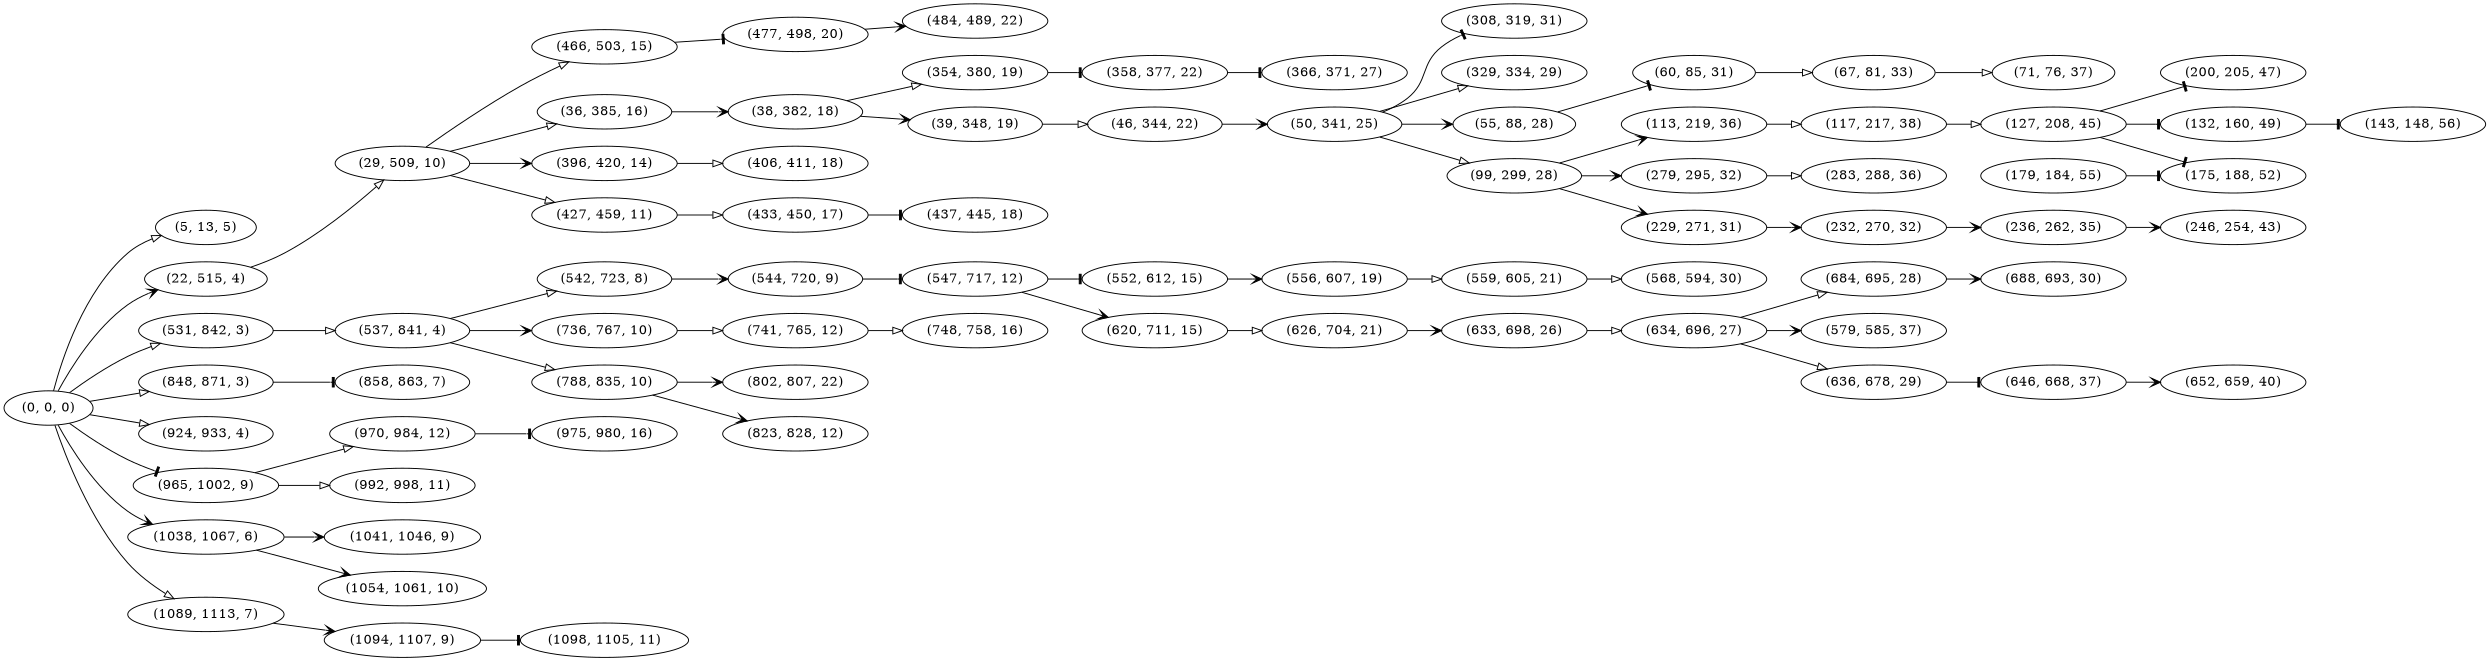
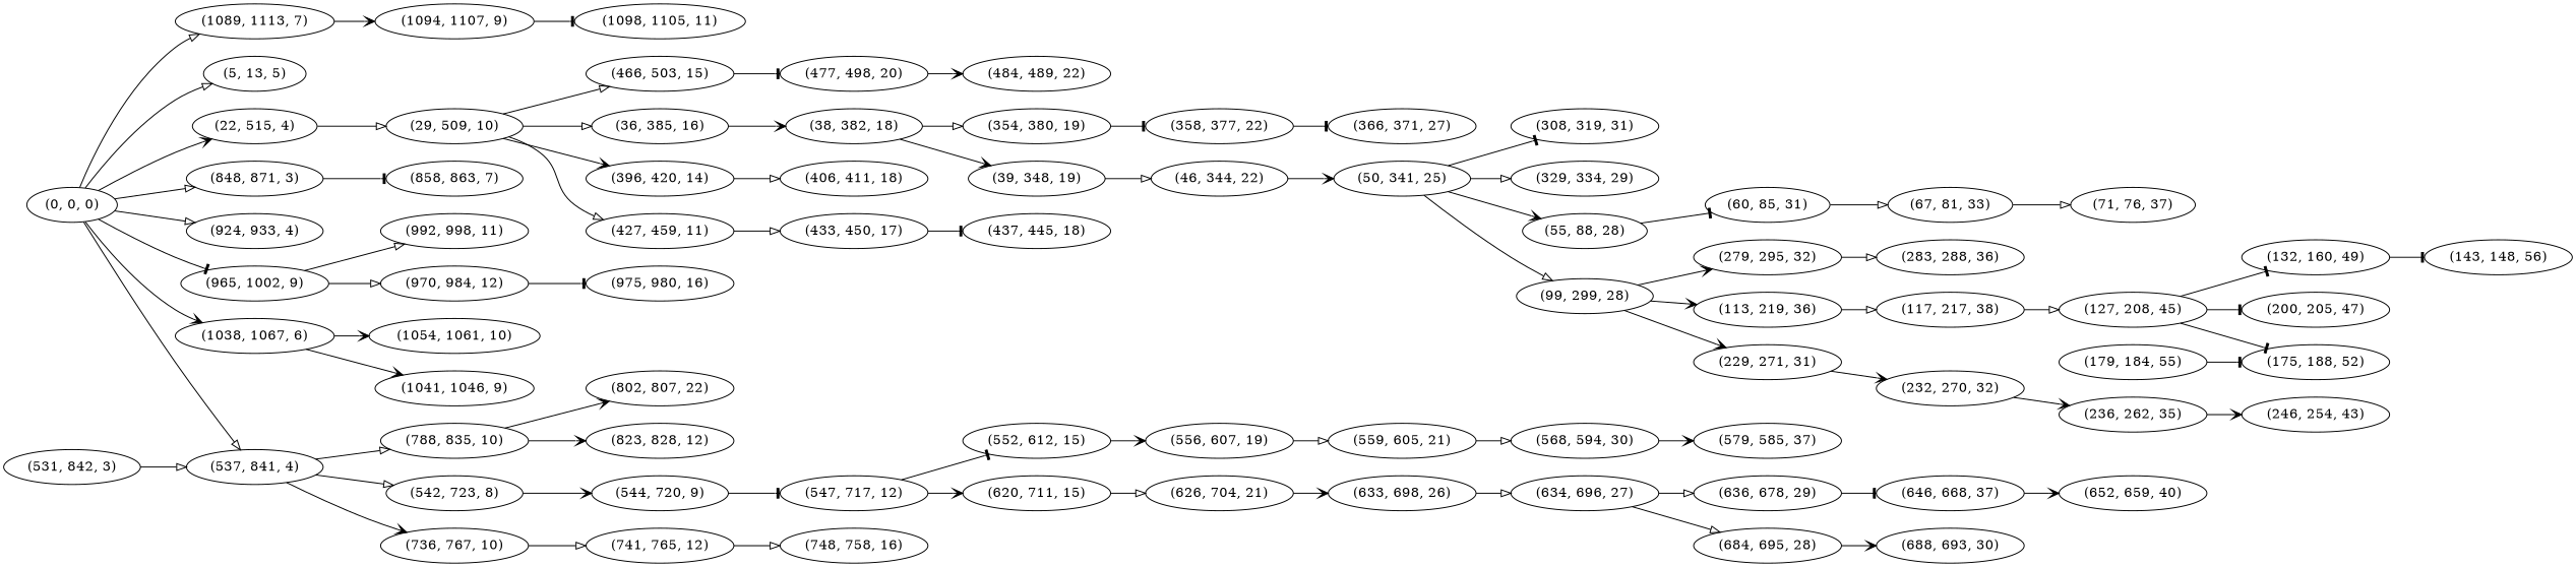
  digraph {
    rankdir=LR
    edge [arrowhead=onormal]
    "(0, 0, 0)"
    "(5, 13, 5)"
    "(22, 515, 4)"
    "(531, 842, 3)"
    "(848, 871, 3)"
    "(924, 933, 4)"
    "(965, 1002, 9)"
    "(1038, 1067, 6)"
    "(1089, 1113, 7)"
    "(29, 509, 10)"
    "(537, 841, 4)"
    "(858, 863, 7)"
    "(970, 984, 12)"
    "(992, 998, 11)"
    "(1041, 1046, 9)"
    "(1054, 1061, 10)"
    "(1094, 1107, 9)"
    "(36, 385, 16)"
    "(396, 420, 14)"
    "(427, 459, 11)"
    "(466, 503, 15)"
    "(38, 382, 18)"
    "(406, 411, 18)"
    "(433, 450, 17)"
    "(477, 498, 20)"
    "(39, 348, 19)"
    "(354, 380, 19)"
    "(46, 344, 22)"
    "(358, 377, 22)"
    "(50, 341, 25)"
    "(55, 88, 28)"
    "(99, 299, 28)"
    "(308, 319, 31)"
    "(329, 334, 29)"
    "(60, 85, 31)"
    "(113, 219, 36)"
    "(229, 271, 31)"
    "(279, 295, 32)"
    "(67, 81, 33)"
    "(71, 76, 37)"
    "(117, 217, 38)"
    "(232, 270, 32)"
    "(283, 288, 36)"
    "(127, 208, 45)"
    "(132, 160, 49)"
    "(175, 188, 52)"
    "(200, 205, 47)"
    "(143, 148, 56)"
    "(179, 184, 55)"
    "(236, 262, 35)"
    "(246, 254, 43)"
    "(366, 371, 27)"
    "(437, 445, 18)"
    "(484, 489, 22)"
    "(542, 723, 8)"
    "(736, 767, 10)"
    "(788, 835, 10)"
    "(544, 720, 9)"
    "(741, 765, 12)"
    "(802, 807, 22)"
    "(823, 828, 12)"
    n62 [label="(547, 717, 12)"]
    "(552, 612, 15)"
    "(620, 711, 15)"
    "(556, 607, 19)"
    "(626, 704, 21)"
    "(559, 605, 21)"
    "(568, 594, 30)"
    "(579, 585, 37)"
    "(633, 698, 26)"
    "(634, 696, 27)"
    "(636, 678, 29)"
    "(684, 695, 28)"
    "(646, 668, 37)"
    "(688, 693, 30)"
    "(652, 659, 40)"
    "(748, 758, 16)"
    "(975, 980, 16)"
    "(1098, 1105, 11)"
    "(0, 0, 0)" -> "(5, 13, 5)"
    "(0, 0, 0)" -> "(22, 515, 4)" [arrowhead=vee]
-   "(0, 0, 0)" -> "(531, 842, 3)"
+   "(0, 0, 0)" -> "(537, 841, 4)"
    "(0, 0, 0)" -> "(848, 871, 3)"
    "(0, 0, 0)" -> "(924, 933, 4)"
    "(0, 0, 0)" -> "(965, 1002, 9)" [arrowhead=tee]
    "(0, 0, 0)" -> "(1038, 1067, 6)" [arrowhead=vee]
    "(0, 0, 0)" -> "(1089, 1113, 7)"
    "(22, 515, 4)" -> "(29, 509, 10)"
    "(531, 842, 3)" -> "(537, 841, 4)"
    "(848, 871, 3)" -> "(858, 863, 7)" [arrowhead=tee]
    "(965, 1002, 9)" -> "(970, 984, 12)"
    "(965, 1002, 9)" -> "(992, 998, 11)"
    "(1038, 1067, 6)" -> "(1041, 1046, 9)" [arrowhead=vee]
    "(1038, 1067, 6)" -> "(1054, 1061, 10)" [arrowhead=vee]
    "(1089, 1113, 7)" -> "(1094, 1107, 9)" [arrowhead=vee]
    "(29, 509, 10)" -> "(36, 385, 16)"
    "(29, 509, 10)" -> "(396, 420, 14)" [arrowhead=vee]
    "(29, 509, 10)" -> "(427, 459, 11)"
    "(29, 509, 10)" -> "(466, 503, 15)"
    "(537, 841, 4)" -> "(542, 723, 8)"
    "(537, 841, 4)" -> "(736, 767, 10)" [arrowhead=vee]
    "(537, 841, 4)" -> "(788, 835, 10)"
    "(970, 984, 12)" -> "(975, 980, 16)" [arrowhead=tee]
    "(1094, 1107, 9)" -> "(1098, 1105, 11)" [arrowhead=tee]
    "(36, 385, 16)" -> "(38, 382, 18)" [arrowhead=vee]
    "(396, 420, 14)" -> "(406, 411, 18)"
    "(427, 459, 11)" -> "(433, 450, 17)"
    "(466, 503, 15)" -> "(477, 498, 20)" [arrowhead=tee]
    "(38, 382, 18)" -> "(39, 348, 19)" [arrowhead=vee]
    "(38, 382, 18)" -> "(354, 380, 19)"
    "(433, 450, 17)" -> "(437, 445, 18)" [arrowhead=tee]
    "(477, 498, 20)" -> "(484, 489, 22)" [arrowhead=vee]
    "(39, 348, 19)" -> "(46, 344, 22)"
    "(354, 380, 19)" -> "(358, 377, 22)" [arrowhead=tee]
    "(46, 344, 22)" -> "(50, 341, 25)" [arrowhead=vee]
    "(358, 377, 22)" -> "(366, 371, 27)" [arrowhead=tee]
    "(50, 341, 25)" -> "(55, 88, 28)" [arrowhead=vee]
    "(50, 341, 25)" -> "(99, 299, 28)"
    "(50, 341, 25)" -> "(308, 319, 31)" [arrowhead=tee]
    "(50, 341, 25)" -> "(329, 334, 29)"
    "(55, 88, 28)" -> "(60, 85, 31)" [arrowhead=tee]
    "(99, 299, 28)" -> "(113, 219, 36)" [arrowhead=vee]
    "(99, 299, 28)" -> "(229, 271, 31)" [arrowhead=vee]
    "(99, 299, 28)" -> "(279, 295, 32)" [arrowhead=vee]
    "(60, 85, 31)" -> "(67, 81, 33)"
    "(113, 219, 36)" -> "(117, 217, 38)"
    "(229, 271, 31)" -> "(232, 270, 32)" [arrowhead=vee]
    "(279, 295, 32)" -> "(283, 288, 36)"
    "(67, 81, 33)" -> "(71, 76, 37)"
    "(117, 217, 38)" -> "(127, 208, 45)"
    "(232, 270, 32)" -> "(236, 262, 35)" [arrowhead=vee]
    "(127, 208, 45)" -> "(132, 160, 49)" [arrowhead=tee]
    "(127, 208, 45)" -> "(175, 188, 52)" [arrowhead=tee]
    "(127, 208, 45)" -> "(200, 205, 47)" [arrowhead=tee]
    "(132, 160, 49)" -> "(143, 148, 56)" [arrowhead=tee]
    "(179, 184, 55)" -> "(175, 188, 52)" [arrowhead=tee]
    "(236, 262, 35)" -> "(246, 254, 43)" [arrowhead=vee]
    "(542, 723, 8)" -> "(544, 720, 9)" [arrowhead=vee]
    "(736, 767, 10)" -> "(741, 765, 12)"
    "(788, 835, 10)" -> "(802, 807, 22)" [arrowhead=vee]
    "(788, 835, 10)" -> "(823, 828, 12)" [arrowhead=vee]
    "(544, 720, 9)" -> n62 [arrowhead=tee]
    "(741, 765, 12)" -> "(748, 758, 16)"
    n62 -> "(552, 612, 15)" [arrowhead=tee]
    n62 -> "(620, 711, 15)" [arrowhead=vee]
    "(552, 612, 15)" -> "(556, 607, 19)" [arrowhead=vee]
    "(620, 711, 15)" -> "(626, 704, 21)"
    "(556, 607, 19)" -> "(559, 605, 21)"
    "(626, 704, 21)" -> "(633, 698, 26)" [arrowhead=vee]
    "(559, 605, 21)" -> "(568, 594, 30)"
-   "(634, 696, 27)" -> "(579, 585, 37)" [arrowhead=vee]
+   "(568, 594, 30)" -> "(579, 585, 37)" [arrowhead=vee]
    "(633, 698, 26)" -> "(634, 696, 27)"
    "(634, 696, 27)" -> "(636, 678, 29)"
    "(634, 696, 27)" -> "(684, 695, 28)"
    "(636, 678, 29)" -> "(646, 668, 37)" [arrowhead=tee]
    "(684, 695, 28)" -> "(688, 693, 30)" [arrowhead=vee]
    "(646, 668, 37)" -> "(652, 659, 40)" [arrowhead=vee]
  }
